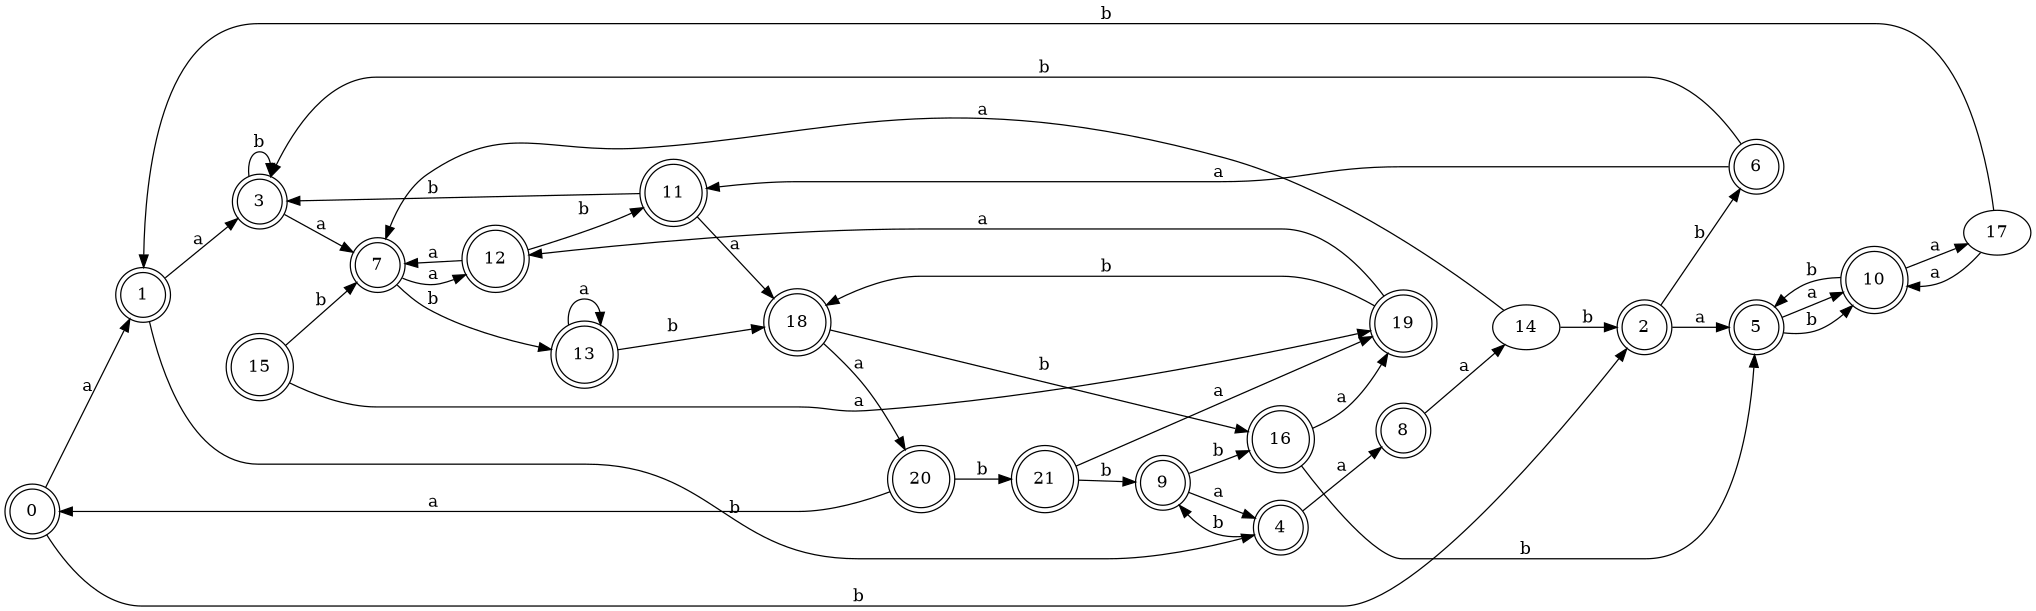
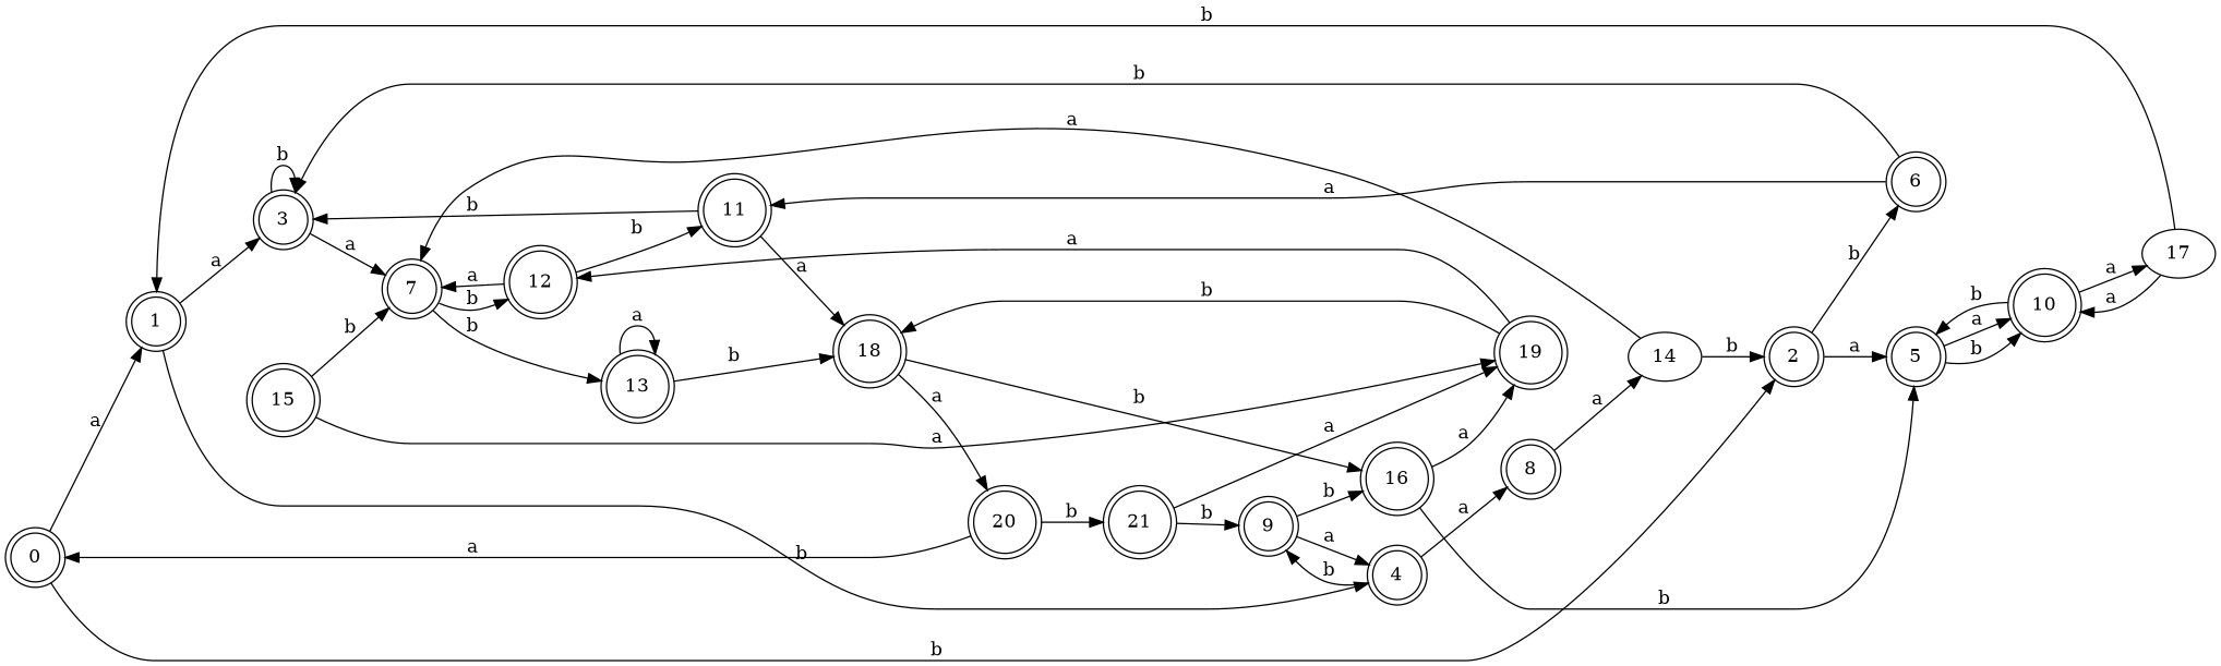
  digraph {
    rankdir=LR
    node [shape=doublecircle]
    0
    1
    2
    3
    4
    5
    6
    7
    8
    9
    10
    11
    12
    13
    14 [shape=""]
    16
    17 [shape=""]
    18
    15
    19
    20
    21
    0 -> 1 [label=a]
    0 -> 2 [label=b]
    1 -> 3 [label=a]
    1 -> 4 [label=b]
    2 -> 5 [label=a]
    2 -> 6 [label=b]
    3 -> 3 [label=b]
    3 -> 7 [label=a]
    4 -> 8 [label=a]
    4 -> 9 [label=b]
    5 -> 10 [label=a]
    5 -> 10 [label=b]
    6 -> 3 [label=b]
    6 -> 11 [label=a]
-   7 -> 12 [label=a]
+   7 -> 12 [label=b]
    7 -> 13 [label=b]
    8 -> 14 [label=a]
    9 -> 4 [label=a]
    9 -> 16 [label=b]
    10 -> 5 [label=b]
    10 -> 17 [label=a]
    11 -> 3 [label=b]
    11 -> 18 [label=a]
    12 -> 7 [label=a]
    12 -> 11 [label=b]
    13 -> 13 [label=a]
    13 -> 18 [label=b]
    14 -> 2 [label=b]
    14 -> 7 [label=a]
    16 -> 5 [label=b]
    16 -> 19 [label=a]
    17 -> 1 [label=b]
    17 -> 10 [label=a]
    18 -> 16 [label=b]
    18 -> 20 [label=a]
    15 -> 7 [label=b]
    15 -> 19 [label=a]
    19 -> 12 [label=a]
    19 -> 18 [label=b]
    20 -> 0 [label=a]
    20 -> 21 [label=b]
    21 -> 9 [label=b]
    21 -> 19 [label=a]
  }
